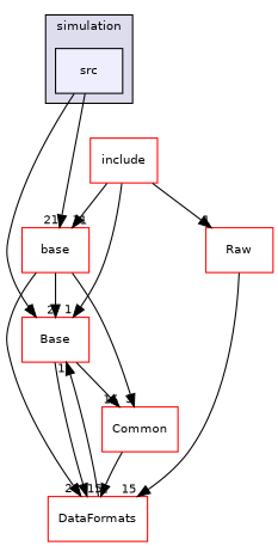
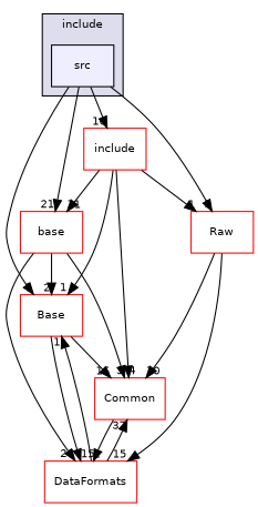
  digraph {
    compound=true
    node [fontname=Helvetica fontsize=10 shape=box color=red]
    edge [headlabel=1 labeldistance=1.5 labelfontname=Helvetica labelfontsize=10]
    n1 [fillcolor="#eeeeff" label=src pencolor=black style=filled color=""]
    n2 [label=Base]
    n3 [label=base]
    n4 [label=include]
    n5 [label=Raw]
    n6 [label=Common]
    n7 [label=DataFormats]
    subgraph cluster_1 {
      bgcolor="#ddddee"
      fontname=Helvetica
      fontsize=10
-     label=simulation
+     label=include
      pencolor=black
      n1
    }
    n1 -> n2
    n1 -> n3 [headlabel=21]
+   n1 -> n4 [headlabel=16]
+   n1 -> n5 [headlabel=3]
    n2 -> n6 [headlabel=16]
    n2 -> n7 [headlabel=15]
    n3 -> n2 [headlabel=2]
    n3 -> n6 [headlabel=3]
    n3 -> n7 [headlabel=26]
    n4 -> n2
    n4 -> n3 [headlabel=11]
    n4 -> n5
+   n4 -> n6 [headlabel=4]
+   n5 -> n6 [headlabel=10]
    n5 -> n7 [headlabel=15]
    n6 -> n7 [headlabel=2]
    n7 -> n2
+   n7 -> n6 [headlabel=37]
  }
